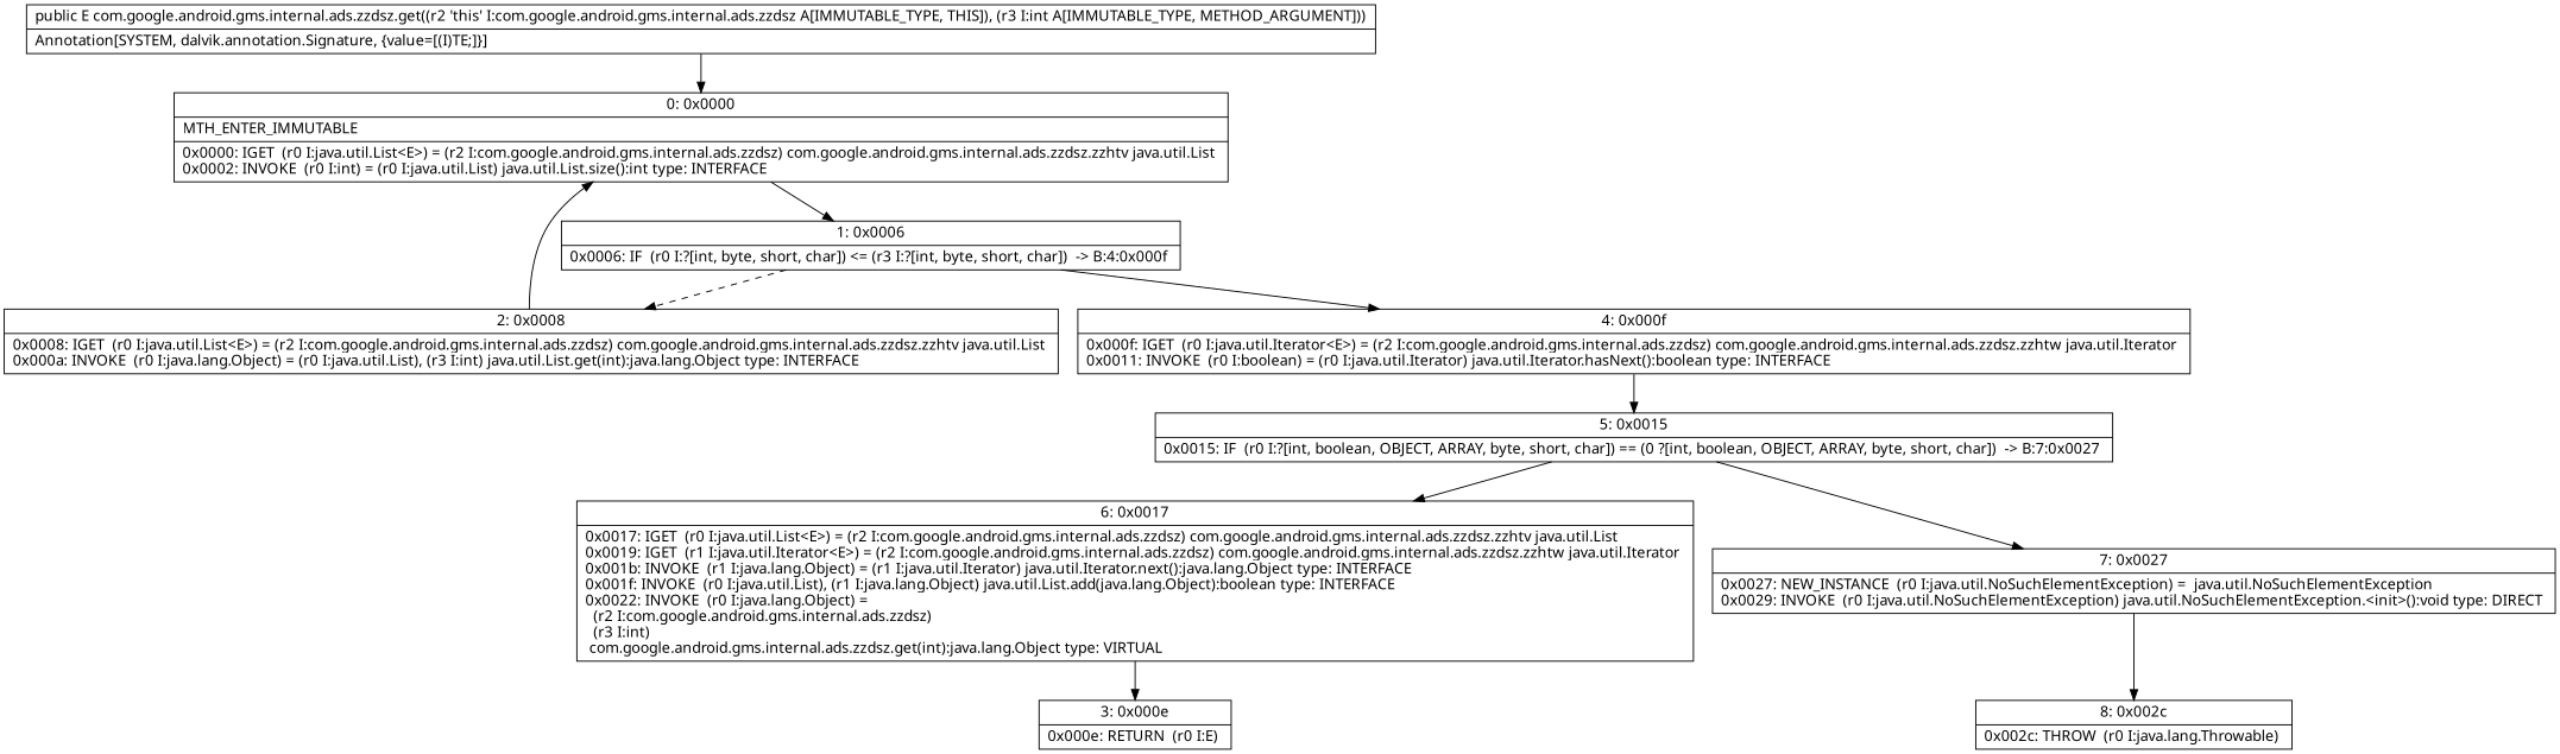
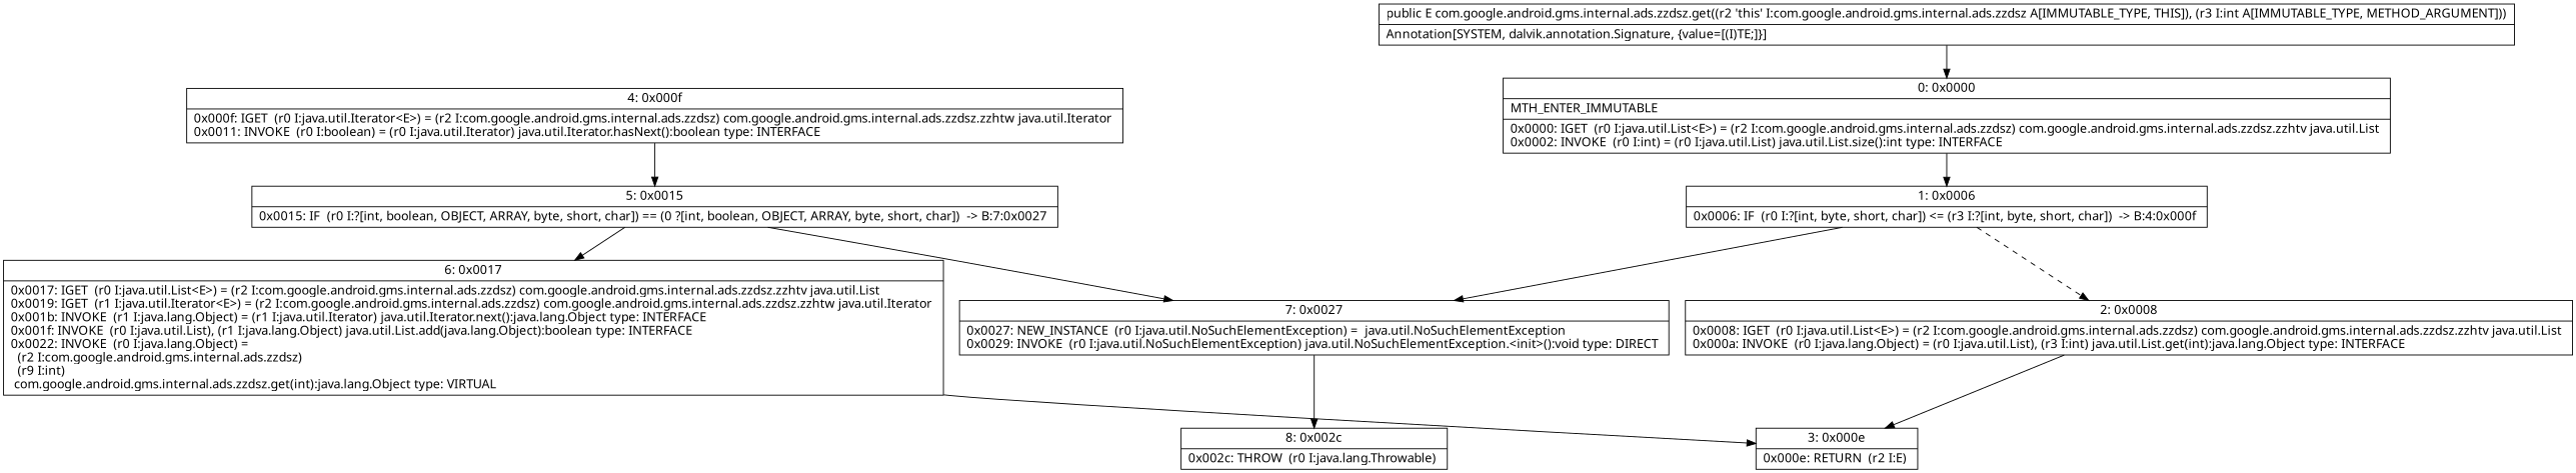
  digraph {
    fontname="Noto Sans"
    node [fontname="Noto Sans" shape=record]
    edge [fontname="Noto Sans"]
    n1 [label="{0\:\ 0x0000|MTH_ENTER_IMMUTABLE\l|0x0000: IGET  (r0 I:java.util.List\<E\>) = (r2 I:com.google.android.gms.internal.ads.zzdsz) com.google.android.gms.internal.ads.zzdsz.zzhtv java.util.List \l0x0002: INVOKE  (r0 I:int) = (r0 I:java.util.List) java.util.List.size():int type: INTERFACE \l}"]
    n2 [label="{1\:\ 0x0006|0x0006: IF  (r0 I:?[int, byte, short, char]) \<= (r3 I:?[int, byte, short, char])  \-\> B:4:0x000f \l}"]
    n3 [label="{2\:\ 0x0008|0x0008: IGET  (r0 I:java.util.List\<E\>) = (r2 I:com.google.android.gms.internal.ads.zzdsz) com.google.android.gms.internal.ads.zzdsz.zzhtv java.util.List \l0x000a: INVOKE  (r0 I:java.lang.Object) = (r0 I:java.util.List), (r3 I:int) java.util.List.get(int):java.lang.Object type: INTERFACE \l}"]
    n4 [label="{4\:\ 0x000f|0x000f: IGET  (r0 I:java.util.Iterator\<E\>) = (r2 I:com.google.android.gms.internal.ads.zzdsz) com.google.android.gms.internal.ads.zzdsz.zzhtw java.util.Iterator \l0x0011: INVOKE  (r0 I:boolean) = (r0 I:java.util.Iterator) java.util.Iterator.hasNext():boolean type: INTERFACE \l}"]
-   n5 [label="{3\:\ 0x000e|0x000e: RETURN  (r0 I:E) \l}"]
+   n5 [label="{3\:\ 0x000e|0x000e: RETURN  (r2 I:E) \l}"]
    n6 [label="{5\:\ 0x0015|0x0015: IF  (r0 I:?[int, boolean, OBJECT, ARRAY, byte, short, char]) == (0 ?[int, boolean, OBJECT, ARRAY, byte, short, char])  \-\> B:7:0x0027 \l}"]
-   n7 [label="{6\:\ 0x0017|0x0017: IGET  (r0 I:java.util.List\<E\>) = (r2 I:com.google.android.gms.internal.ads.zzdsz) com.google.android.gms.internal.ads.zzdsz.zzhtv java.util.List \l0x0019: IGET  (r1 I:java.util.Iterator\<E\>) = (r2 I:com.google.android.gms.internal.ads.zzdsz) com.google.android.gms.internal.ads.zzdsz.zzhtw java.util.Iterator \l0x001b: INVOKE  (r1 I:java.lang.Object) = (r1 I:java.util.Iterator) java.util.Iterator.next():java.lang.Object type: INTERFACE \l0x001f: INVOKE  (r0 I:java.util.List), (r1 I:java.lang.Object) java.util.List.add(java.lang.Object):boolean type: INTERFACE \l0x0022: INVOKE  (r0 I:java.lang.Object) = \l  (r2 I:com.google.android.gms.internal.ads.zzdsz)\l  (r3 I:int)\l com.google.android.gms.internal.ads.zzdsz.get(int):java.lang.Object type: VIRTUAL \l}"]
+   n7 [label="{6\:\ 0x0017|0x0017: IGET  (r0 I:java.util.List\<E\>) = (r2 I:com.google.android.gms.internal.ads.zzdsz) com.google.android.gms.internal.ads.zzdsz.zzhtv java.util.List \l0x0019: IGET  (r1 I:java.util.Iterator\<E\>) = (r2 I:com.google.android.gms.internal.ads.zzdsz) com.google.android.gms.internal.ads.zzdsz.zzhtw java.util.Iterator \l0x001b: INVOKE  (r1 I:java.lang.Object) = (r1 I:java.util.Iterator) java.util.Iterator.next():java.lang.Object type: INTERFACE \l0x001f: INVOKE  (r0 I:java.util.List), (r1 I:java.lang.Object) java.util.List.add(java.lang.Object):boolean type: INTERFACE \l0x0022: INVOKE  (r0 I:java.lang.Object) = \l  (r2 I:com.google.android.gms.internal.ads.zzdsz)\l  (r9 I:int)\l com.google.android.gms.internal.ads.zzdsz.get(int):java.lang.Object type: VIRTUAL \l}"]
    n8 [label="{7\:\ 0x0027|0x0027: NEW_INSTANCE  (r0 I:java.util.NoSuchElementException) =  java.util.NoSuchElementException \l0x0029: INVOKE  (r0 I:java.util.NoSuchElementException) java.util.NoSuchElementException.\<init\>():void type: DIRECT \l}"]
    n9 [label="{8\:\ 0x002c|0x002c: THROW  (r0 I:java.lang.Throwable) \l}"]
    n10 [label="{public E com.google.android.gms.internal.ads.zzdsz.get((r2 'this' I:com.google.android.gms.internal.ads.zzdsz A[IMMUTABLE_TYPE, THIS]), (r3 I:int A[IMMUTABLE_TYPE, METHOD_ARGUMENT]))  | Annotation[SYSTEM, dalvik.annotation.Signature, \{value=[(I)TE;]\}]\l}"]
    n1 -> n2
    n2 -> n3 [style=dashed]
-   n2 -> n4
-   n3 -> n1
+   n2 -> n8
+   n3 -> n5
    n4 -> n6
    n6 -> n7 [style=solid]
    n6 -> n8
    n7 -> n5
    n8 -> n9
    n10 -> n1
  }
